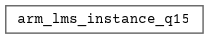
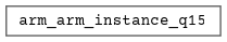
  digraph {
    rankdir=LR
    fontname="Courier Prime"
-   n1 [color=grey40 fillcolor=white fontname="Courier Prime" fontsize=10 height=0.2 label=arm_lms_instance_q15 shape=box style=filled width=0.4]
+   n1 [color=grey40 fillcolor=white fontname="Courier Prime" fontsize=10 height=0.2 label=arm_arm_instance_q15 shape=box style=filled width=0.4]
  }
